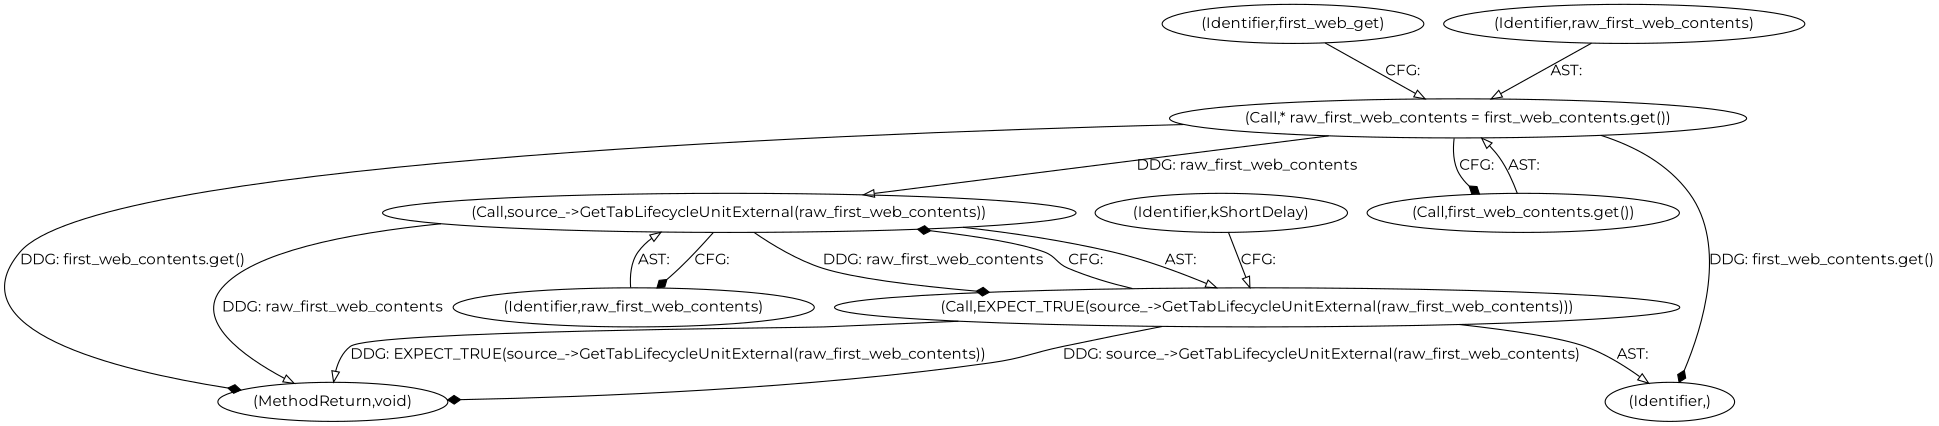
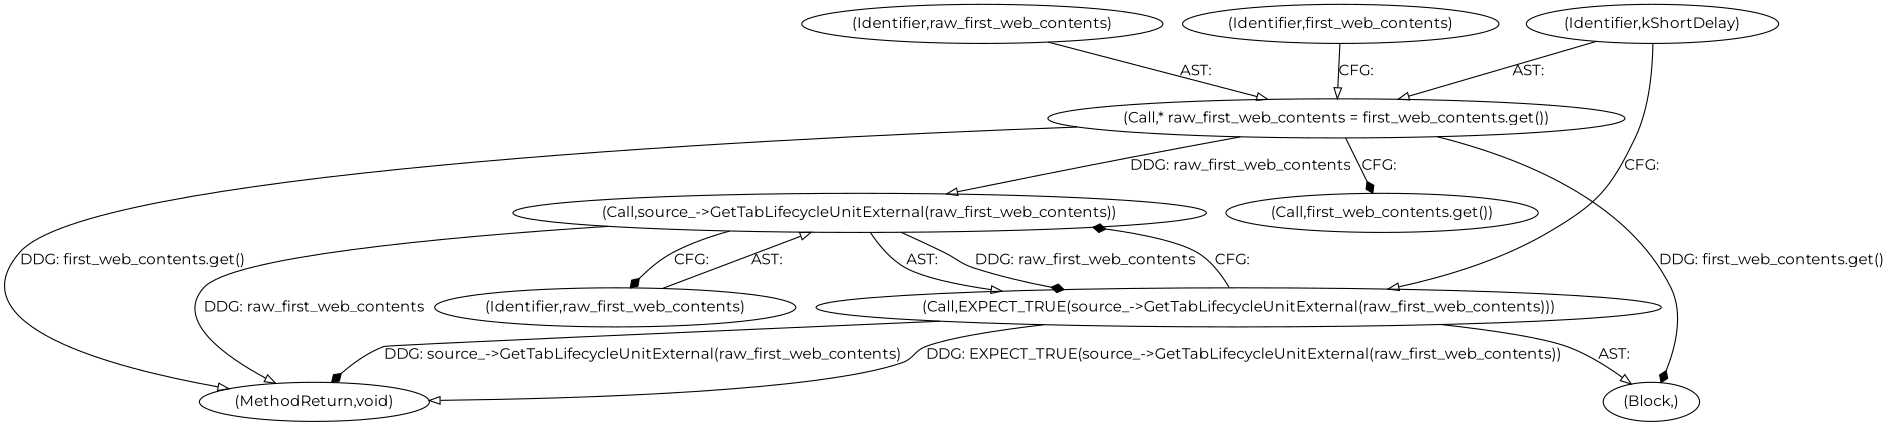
  digraph {
    fontname=Montserrat
    node [fontname=Montserrat]
    edge [arrowhead=onormal fontname=Montserrat]
    n1 [label="(Call,source_->GetTabLifecycleUnitExternal(raw_first_web_contents))"]
    n2 [label="(Call,EXPECT_TRUE(source_->GetTabLifecycleUnitExternal(raw_first_web_contents)))"]
    n3 [label="(MethodReturn,void)"]
    n4 [label="(Identifier,raw_first_web_contents)"]
-   n5 [label="(Identifier,)"]
+   n5 [label="(Block,)"]
    n6 [label="(Call,* raw_first_web_contents = first_web_contents.get())"]
    n7 [label="(Call,first_web_contents.get())"]
-   n8 [label="(Identifier,first_web_get)"]
+   n8 [label="(Identifier,first_web_contents)"]
    n9 [label="(Identifier,raw_first_web_contents)"]
    n10 [label="(Identifier,kShortDelay)"]
    n1 -> n2 [label="AST: "]
    n1 -> n2 [arrowhead=diamond label="DDG: raw_first_web_contents"]
    n1 -> n3 [label="DDG: raw_first_web_contents"]
    n1 -> n4 [arrowhead=diamond label="CFG: "]
    n2 -> n1 [arrowhead=diamond label="CFG: "]
    n2 -> n3 [arrowhead=diamond label="DDG: source_->GetTabLifecycleUnitExternal(raw_first_web_contents)"]
    n2 -> n3 [label="DDG: EXPECT_TRUE(source_->GetTabLifecycleUnitExternal(raw_first_web_contents))"]
    n2 -> n5 [label="AST: "]
    n4 -> n1 [label="AST: "]
    n6 -> n1 [label="DDG: raw_first_web_contents"]
-   n6 -> n3 [arrowhead=diamond label="DDG: first_web_contents.get()"]
+   n6 -> n3 [label="DDG: first_web_contents.get()"]
    n6 -> n5 [arrowhead=diamond label="DDG: first_web_contents.get()"]
    n6 -> n7 [arrowhead=diamond label="CFG: "]
-   n7 -> n6 [label="AST: "]
+   n10 -> n6 [label="AST: "]
    n8 -> n6 [label="CFG: "]
    n9 -> n6 [label="AST: "]
    n10 -> n2 [label="CFG: "]
  }
